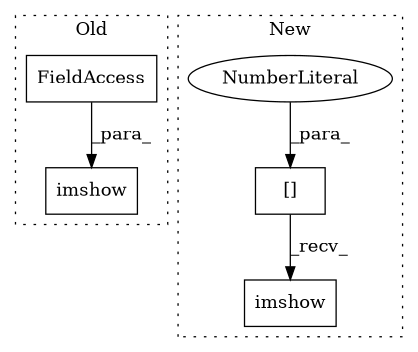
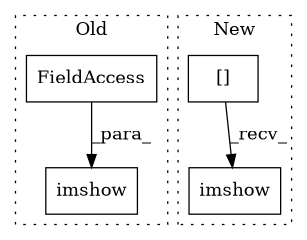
  digraph {
    node [a=32 l="7,1" shape=box]
    n1 [label=imshow s="943,982"]
    n2 [a=22 l=10 label=FieldAccess s=957]
    n3 [a=2 l="3,1" label="[]" s="713,717"]
-   n4 [a=34 l=1 label=NumberLiteral s=716 shape=ellipse]
    n5 [label=imshow s="719,738"]
    subgraph cluster_1 {
      label=Old
      style=dotted
      n1
      n2
    }
    subgraph cluster_2 {
      label=New
      style=dotted
      n3
-     n4
      n5
    }
    n2 -> n1 [label=_para_]
    n3 -> n5 [label=_recv_]
-   n4 -> n3 [label=_para_]
  }
